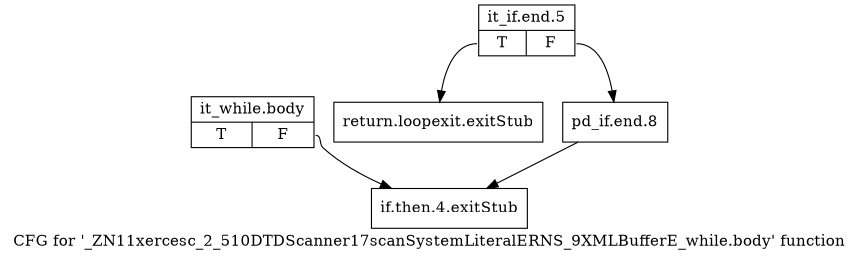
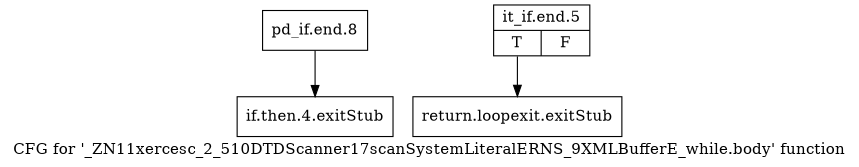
  digraph {
    label="CFG for '_ZN11xercesc_2_510DTDScanner17scanSystemLiteralERNS_9XMLBufferE_while.body' function"
    node [shape=record]
    edge [tailport=s1]
-   n1 [label="{it_while.body|{<s0>T|<s1>F}}"]
    n2 [label="{if.then.4.exitStub}"]
    n3 [label="{it_if.end.5|{<s0>T|<s1>F}}"]
    n4 [label="{return.loopexit.exitStub}"]
    n5 [label="{pd_if.end.8}"]
-   n1 -> n2
    n3 -> n4 [tailport=s0]
-   n3 -> n5
    n5 -> n2 [tailport=""]
  }
